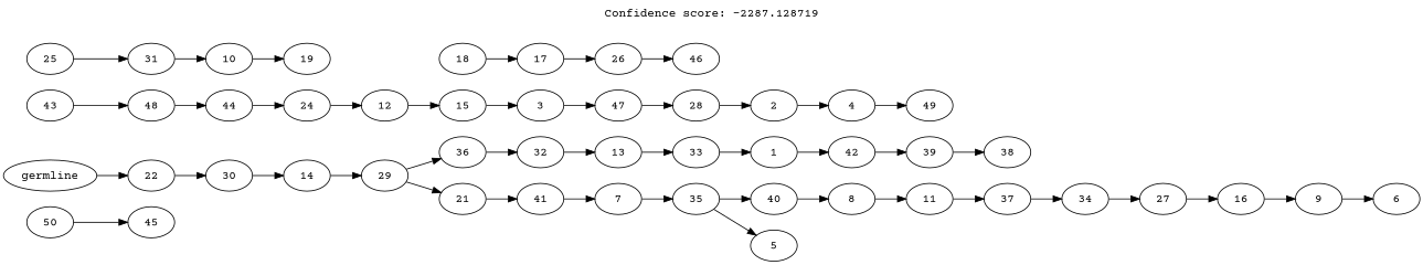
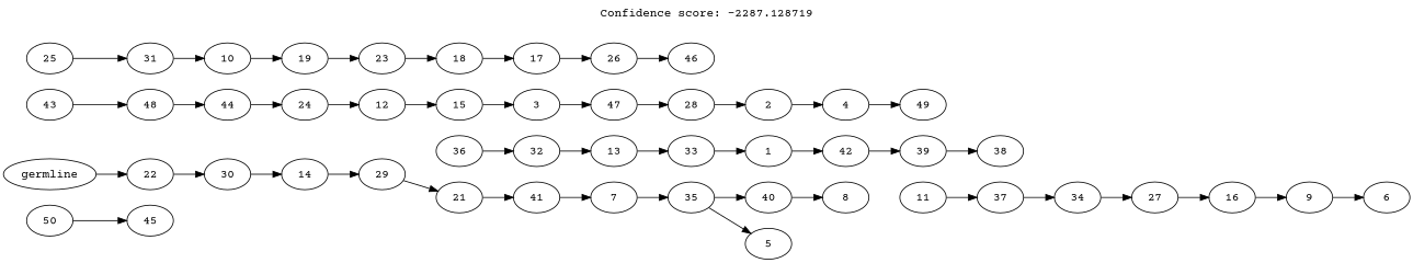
  digraph {
    fontname="Courier Prime"
    label="Confidence score: -2287.128719"
    labelloc=t
    rankdir=LR
    node [fontname="Courier Prime"]
    edge [fontname="Courier Prime"]
    n1 [label=50]
    n2 [label=45]
    n3 [label=38]
    n4 [label=39]
    n5 [label=42]
    n6 [label=1]
    n7 [label=33]
    n8 [label=13]
    n9 [label=32]
    n10 [label=36]
    n11 [label=4]
    n12 [label=49]
    n13 [label=2]
    n14 [label=28]
    n15 [label=47]
    n16 [label=3]
    n17 [label=15]
    n18 [label=12]
    n19 [label=24]
    n20 [label=44]
    n21 [label=48]
    n22 [label=43]
    n23 [label=46]
    n24 [label=26]
    n25 [label=17]
    n26 [label=18]
+   n27 [label=23]
    n28 [label=19]
    n29 [label=10]
    n30 [label=31]
    n31 [label=25]
    n32 [label=6]
    n33 [label=9]
    n34 [label=16]
    n35 [label=27]
    n36 [label=34]
    n37 [label=37]
    n38 [label=11]
    n39 [label=8]
    n40 [label=40]
    n41 [label=5]
    n42 [label=35]
    n43 [label=7]
    n44 [label=41]
    n45 [label=21]
    n46 [label=29]
    n47 [label=14]
    n48 [label=30]
    n49 [label=22]
    n50 [label=germline]
    n1 -> n2
    n4 -> n3
    n5 -> n4
    n6 -> n5
    n7 -> n6
    n8 -> n7
    n9 -> n8
    n10 -> n9
    n11 -> n12
    n13 -> n11
    n14 -> n13
    n15 -> n14
    n16 -> n15
    n17 -> n16
    n18 -> n17
    n19 -> n18
    n20 -> n19
    n21 -> n20
    n22 -> n21
    n24 -> n23
    n25 -> n24
    n26 -> n25
+   n27 -> n26
+   n28 -> n27
    n29 -> n28
    n30 -> n29
    n31 -> n30
    n33 -> n32
    n34 -> n33
    n35 -> n34
    n36 -> n35
    n37 -> n36
    n38 -> n37
-   n39 -> n38
    n40 -> n39
    n42 -> n40
    n42 -> n41
    n43 -> n42
    n44 -> n43
    n45 -> n44
-   n46 -> n10
    n46 -> n45
    n47 -> n46
    n48 -> n47
    n49 -> n48
    n50 -> n49
  }
